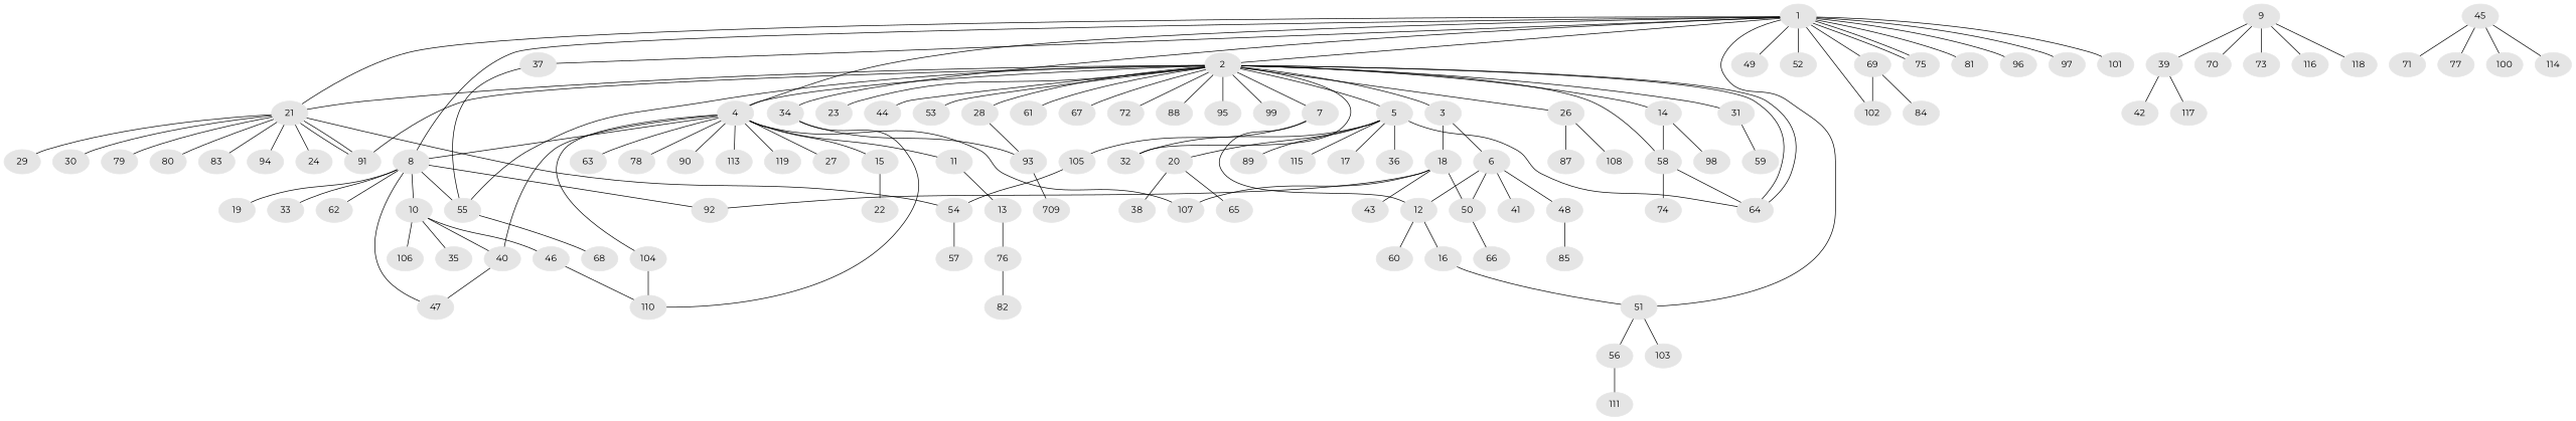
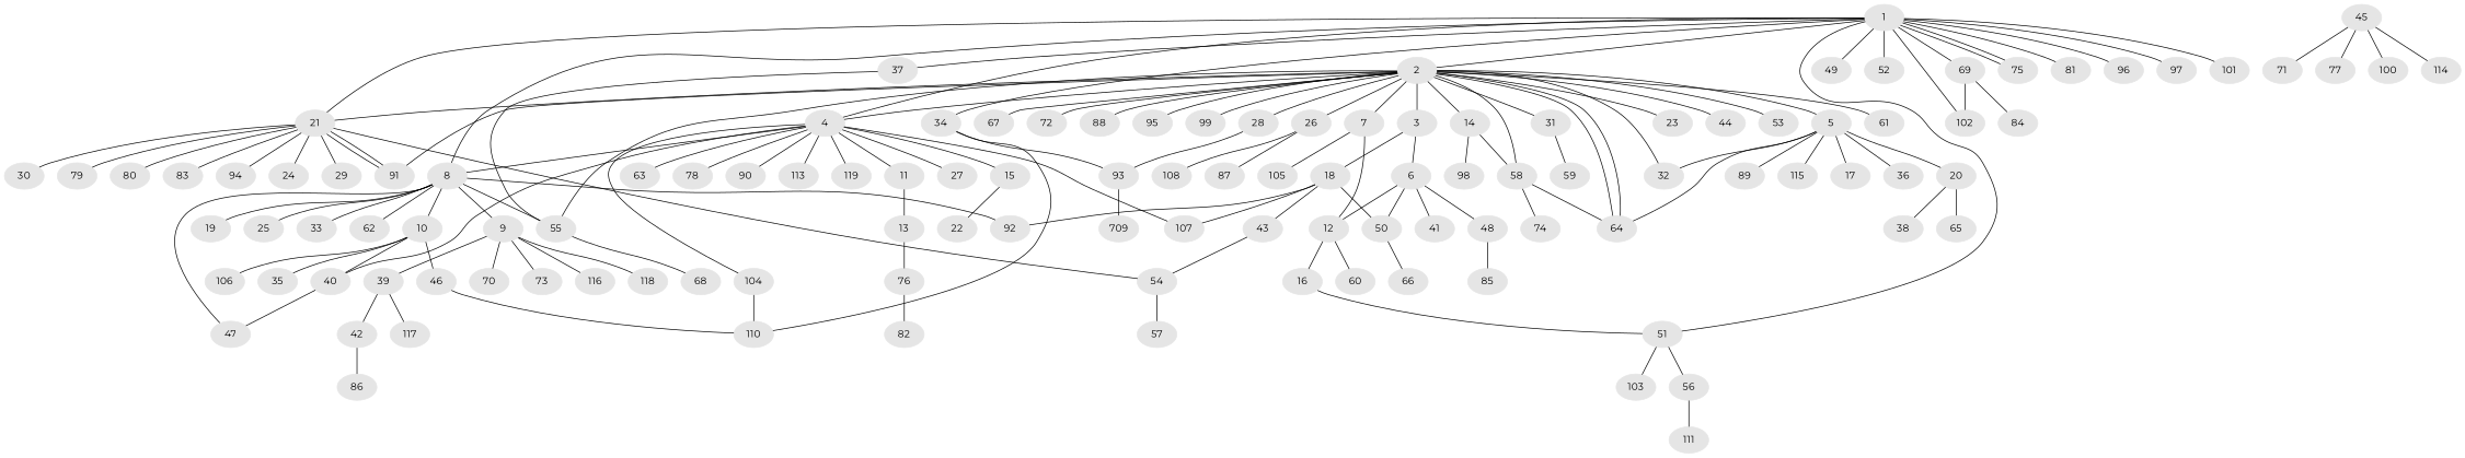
  graph {
    fontname=Montserrat
    node [color=gray90 fontname=Montserrat style=filled]
    edge [fontname=Montserrat]
    1
    2
    4
    8
    21
    34
    37
    49
    51
    52
    69
    75
    81
    96
    97
    101
    102
    3
    5
    7
    14
    23
    26
    28
    31
    32
    44
    53
    55
    58
    61
    64
    67
    72
    88
    91
    95
    99
    11
    15
    27
    40
    63
    78
    90
    104
    107
    113
    119
    9
    10
    19
+   25
    33
    47
    62
    92
    24
    29
    30
    54
    79
    80
    83
    94
    93
    110
    45
    71
    77
    100
    114
    56
    103
    84
    6
    18
    17
    20
    36
    89
    115
    12
    105
    98
    87
    108
    59
    68
    74
    41
    48
    50
    43
    13
    22
    38
    65
    16
    60
    85
    66
    39
    70
    73
    116
    118
    35
    46
    106
    42
    117
    76
    82
    57
    n116 [label=709]
+   86
    111
    1 -- 2
    1 -- 4
    1 -- 8
    1 -- 21
    1 -- 34
    1 -- 37
    1 -- 49
    1 -- 51
    1 -- 52
    1 -- 69
    1 -- 75
    1 -- 75
    1 -- 81
    1 -- 96
    1 -- 97
    1 -- 101
    1 -- 102
    2 -- 4
    2 -- 21
    2 -- 3
    2 -- 5
    2 -- 7
    2 -- 14
    2 -- 23
    2 -- 26
    2 -- 28
    2 -- 31
    2 -- 32
    2 -- 44
    2 -- 53
    2 -- 55
    2 -- 58
    2 -- 61
    2 -- 64
    2 -- 64
    2 -- 67
    2 -- 72
    2 -- 88
    2 -- 91
    2 -- 95
    2 -- 99
    4 -- 8
    4 -- 11
    4 -- 15
    4 -- 27
    4 -- 40
    4 -- 63
    4 -- 78
    4 -- 90
    4 -- 104
    4 -- 107
    4 -- 113
    4 -- 119
    8 -- 55
+   8 -- 9
    8 -- 10
    8 -- 19
+   8 -- 25
    8 -- 33
    8 -- 47
    8 -- 62
    8 -- 92
    21 -- 91
    21 -- 91
    21 -- 24
    21 -- 29
    21 -- 30
    21 -- 54
    21 -- 79
    21 -- 80
    21 -- 83
    21 -- 94
    34 -- 93
    34 -- 110
    37 -- 55
    51 -- 56
    51 -- 103
    69 -- 102
    69 -- 84
    3 -- 6
    3 -- 18
    5 -- 32
    5 -- 64
    5 -- 17
    5 -- 20
    5 -- 36
    5 -- 89
    5 -- 115
    7 -- 12
    7 -- 105
    14 -- 58
    14 -- 98
    26 -- 87
    26 -- 108
    28 -- 93
    31 -- 59
    55 -- 68
    58 -- 64
    58 -- 74
    11 -- 13
    15 -- 22
    40 -- 47
    104 -- 110
    9 -- 39
    9 -- 70
    9 -- 73
    9 -- 116
    9 -- 118
    10 -- 40
    10 -- 35
    10 -- 46
    10 -- 106
    54 -- 57
    93 -- n116
    45 -- 71
    45 -- 77
    45 -- 100
    45 -- 114
    56 -- 111
    6 -- 12
    6 -- 41
    6 -- 48
    6 -- 50
    18 -- 107
    18 -- 92
    18 -- 50
    18 -- 43
    20 -- 38
    20 -- 65
    12 -- 16
    12 -- 60
    48 -- 85
    50 -- 66
-   105 -- 54
+   43 -- 54
    13 -- 76
    16 -- 51
    39 -- 42
    39 -- 117
    46 -- 110
+   42 -- 86
    76 -- 82
  }
